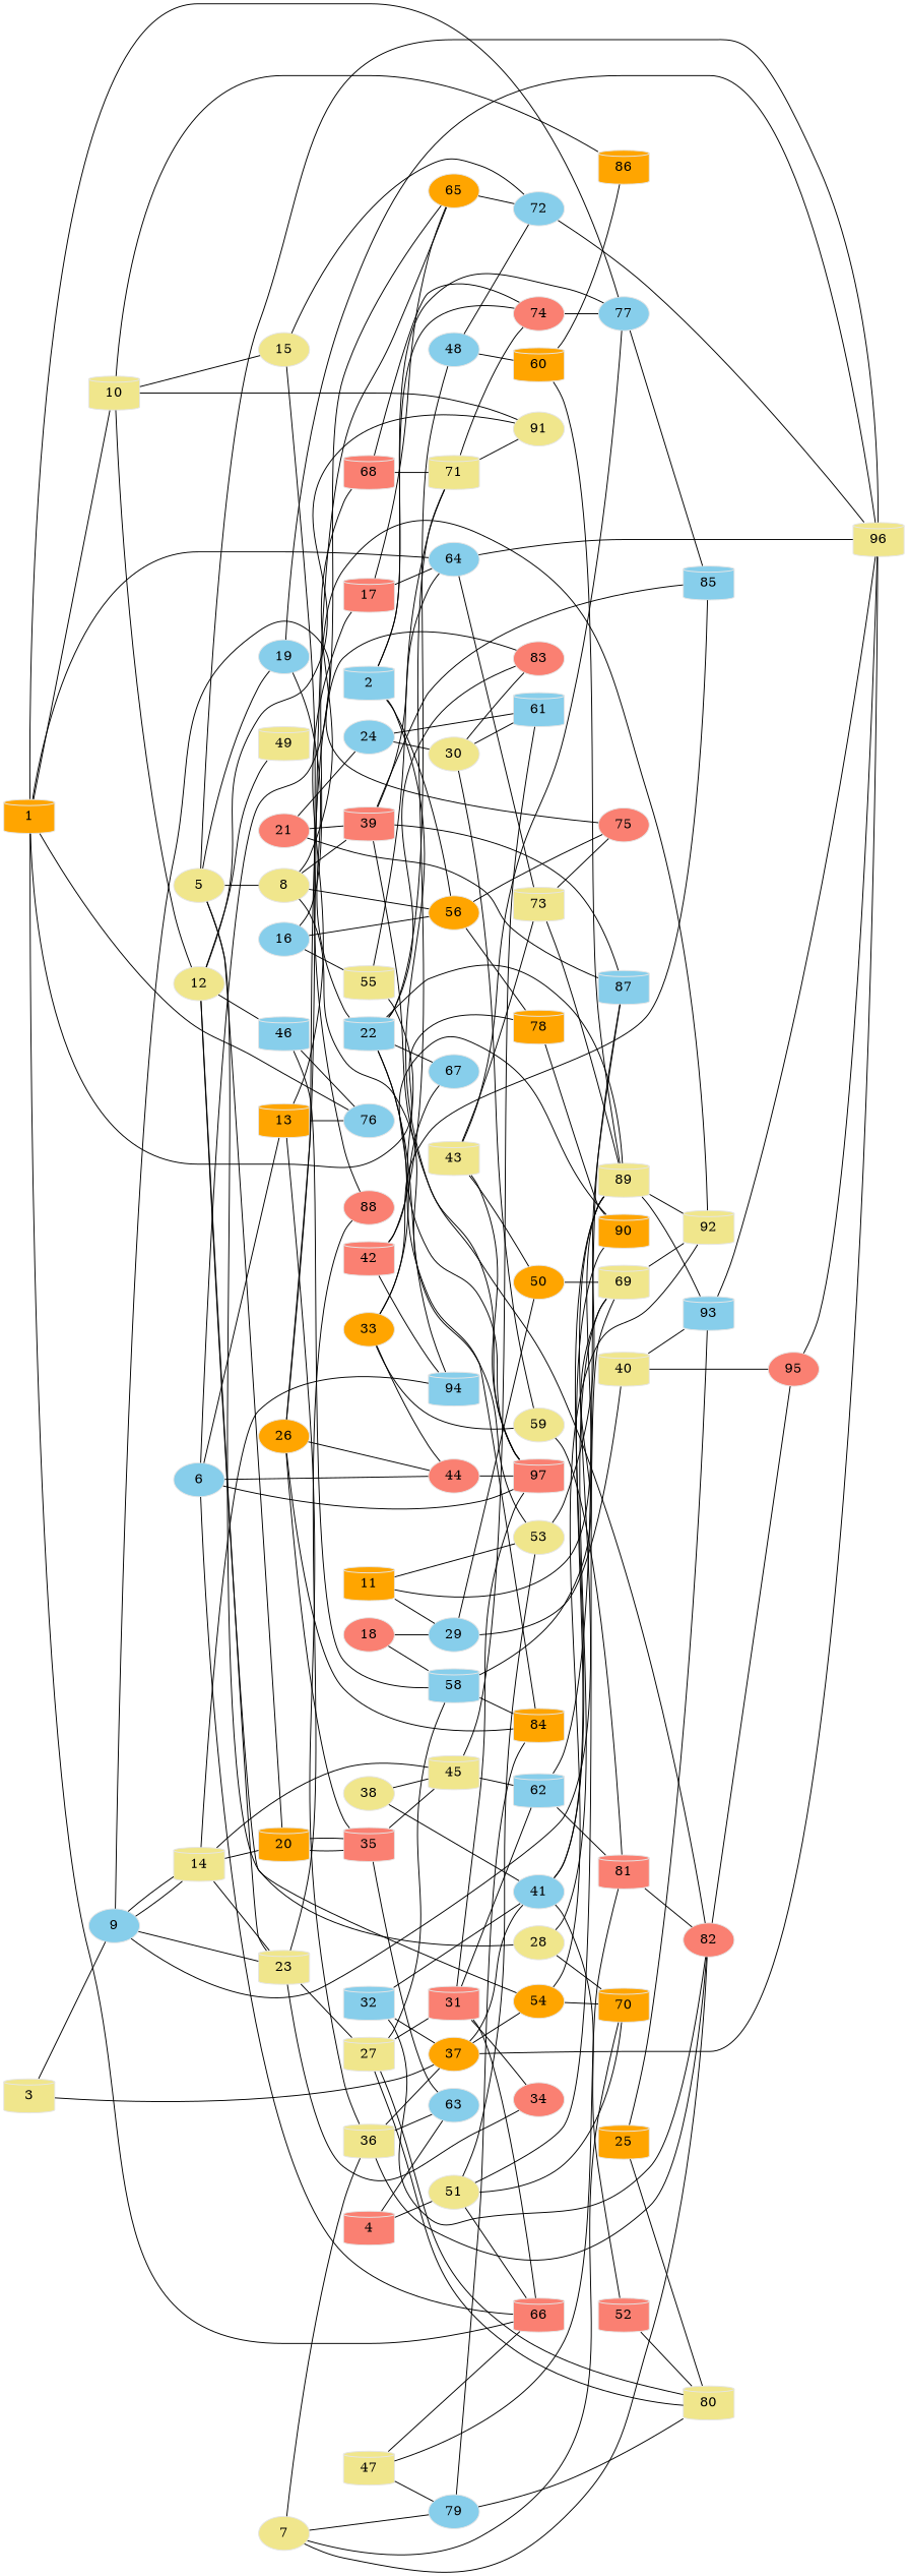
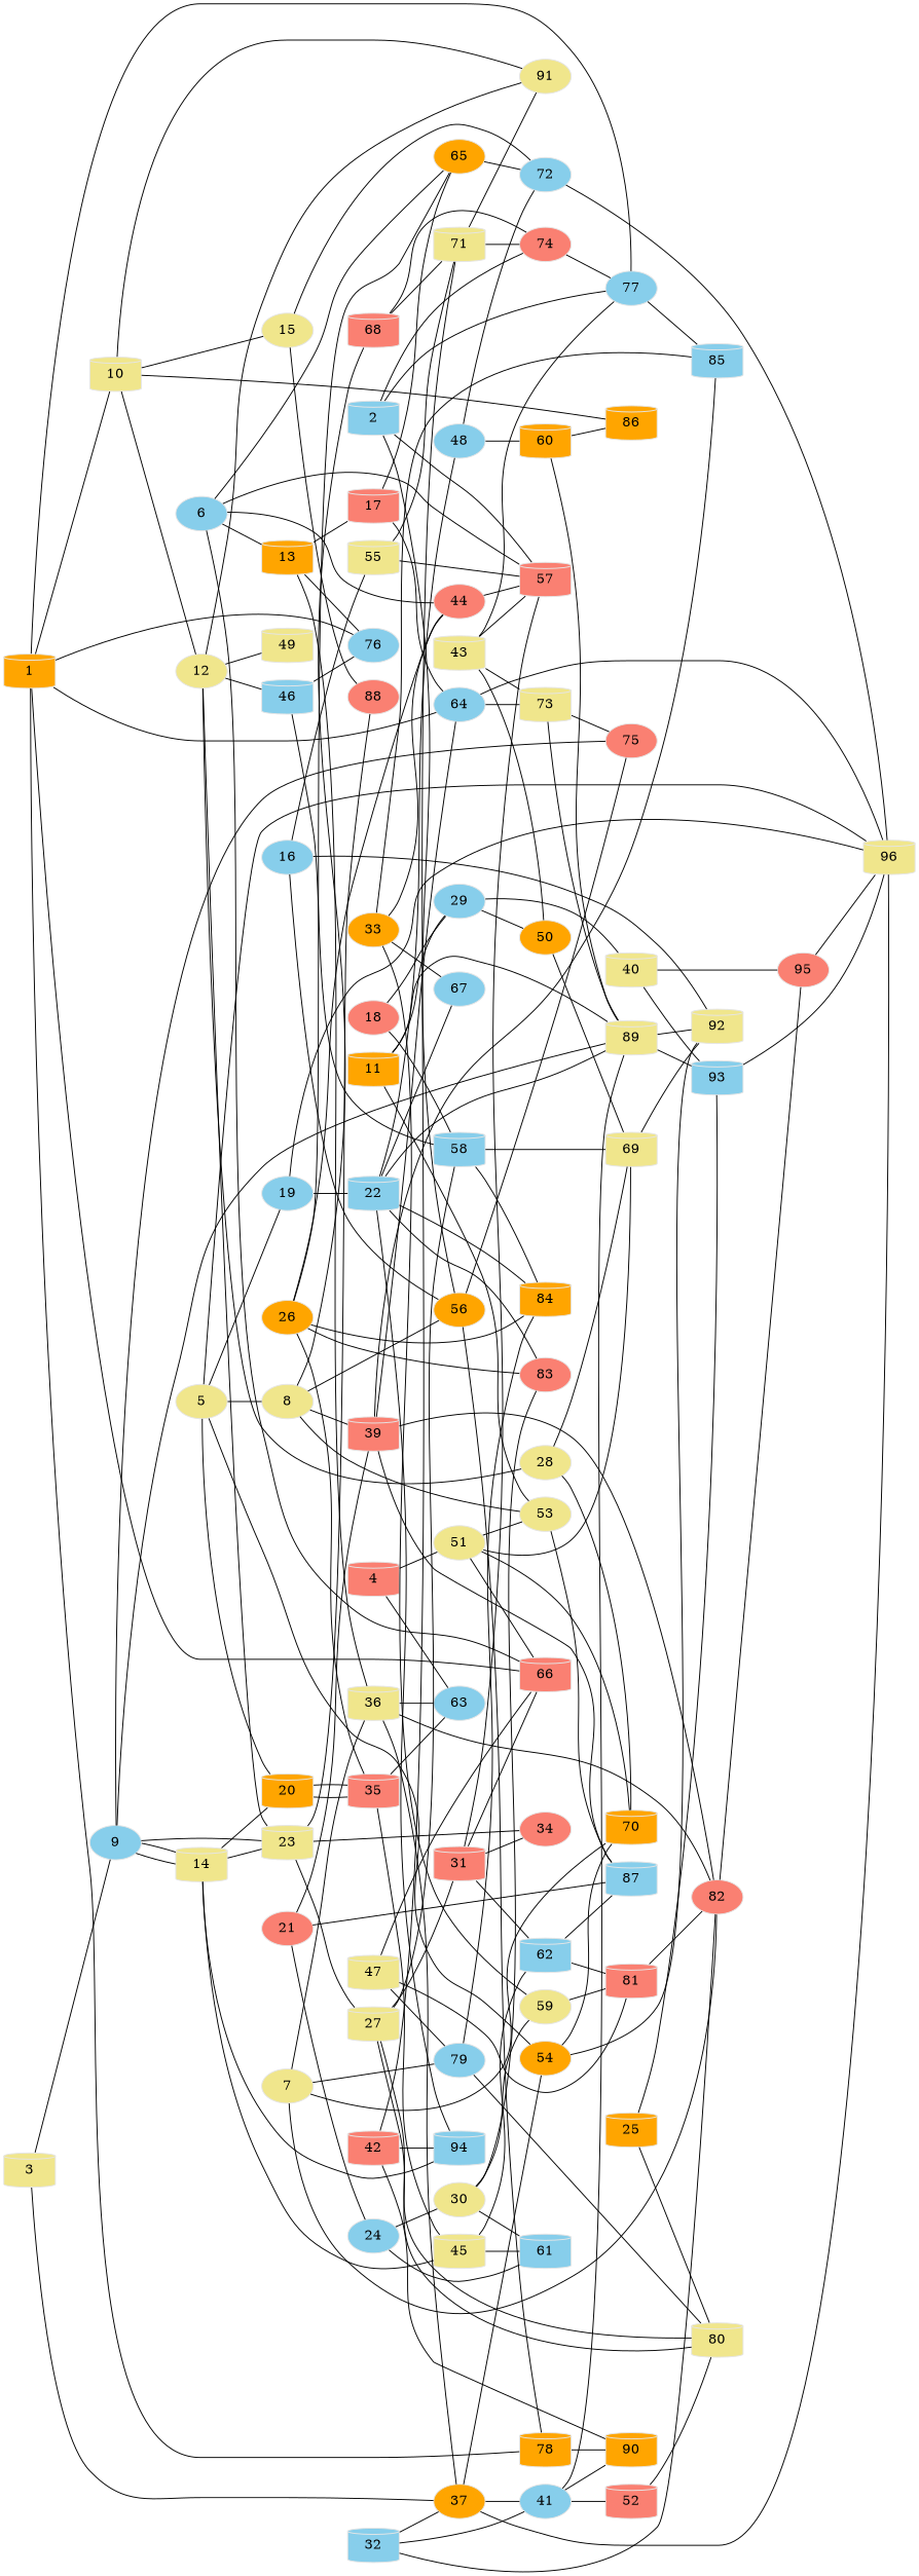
  graph {
    rankdir=LR
    node [color=gray90 fillcolor=khaki shape=cylinder style=filled]
    1 [fillcolor=orange]
    10
    64 [fillcolor=skyblue shape=ellipse]
    66 [fillcolor=salmon]
    76 [fillcolor=skyblue shape=ellipse]
    77 [fillcolor=skyblue shape=ellipse]
    78 [fillcolor=orange]
    12 [shape=ellipse]
    15 [shape=ellipse]
    86 [fillcolor=orange]
    91 [shape=ellipse]
    96
    73
    85 [fillcolor=skyblue]
    90 [fillcolor=orange]
    2 [fillcolor=skyblue]
    56 [fillcolor=orange shape=ellipse]
-   57 [fillcolor=salmon label=97]
+   57 [fillcolor=salmon]
    74 [fillcolor=salmon shape=ellipse]
    75 [fillcolor=salmon shape=ellipse]
    9 [fillcolor=skyblue shape=ellipse]
    3
    37 [fillcolor=orange shape=ellipse]
    14
    23
    89
    54 [fillcolor=orange shape=ellipse]
    41 [fillcolor=skyblue shape=ellipse]
    4 [fillcolor=salmon]
    51 [shape=ellipse]
    63 [fillcolor=skyblue shape=ellipse]
    70 [fillcolor=orange]
    53 [shape=ellipse]
    69
    5 [shape=ellipse]
    8 [shape=ellipse]
    19 [fillcolor=skyblue shape=ellipse]
    20 [fillcolor=orange]
    39 [fillcolor=salmon]
    68 [fillcolor=salmon]
    22 [fillcolor=skyblue]
    35 [fillcolor=salmon]
    92
    6 [fillcolor=skyblue shape=ellipse]
    13 [fillcolor=orange]
    44 [fillcolor=salmon shape=ellipse]
    65 [fillcolor=orange shape=ellipse]
    36
    17 [fillcolor=salmon]
    72 [fillcolor=skyblue shape=ellipse]
    7 [shape=ellipse]
    79 [fillcolor=skyblue shape=ellipse]
    82 [fillcolor=salmon shape=ellipse]
    84 [fillcolor=orange]
    80
    95 [fillcolor=salmon shape=ellipse]
    87 [fillcolor=skyblue]
    71
    45
    94 [fillcolor=skyblue]
    88 [fillcolor=salmon shape=ellipse]
    27
    34 [fillcolor=salmon shape=ellipse]
    93 [fillcolor=skyblue]
    28 [shape=ellipse]
    46 [fillcolor=skyblue]
    49
    11 [fillcolor=orange]
    29 [fillcolor=skyblue shape=ellipse]
    40
    50 [fillcolor=orange shape=ellipse]
    58 [fillcolor=skyblue]
    61 [fillcolor=skyblue]
    62 [fillcolor=skyblue]
    16 [fillcolor=skyblue shape=ellipse]
    55
    18 [fillcolor=salmon shape=ellipse]
    48 [fillcolor=skyblue shape=ellipse]
    67 [fillcolor=skyblue shape=ellipse]
    83 [fillcolor=salmon shape=ellipse]
    21 [fillcolor=salmon shape=ellipse]
    24 [fillcolor=skyblue shape=ellipse]
    30 [shape=ellipse]
    60 [fillcolor=orange]
    31 [fillcolor=salmon]
    59 [shape=ellipse]
    25 [fillcolor=orange]
    26 [fillcolor=orange shape=ellipse]
    81 [fillcolor=salmon]
    32 [fillcolor=skyblue]
    52 [fillcolor=salmon]
    33 [fillcolor=orange shape=ellipse]
-   38 [shape=ellipse]
    42 [fillcolor=salmon]
    43
    47
    1 -- 10
    1 -- 64
    1 -- 66
    1 -- 76
    1 -- 77
    1 -- 78
    10 -- 12
    10 -- 15
    10 -- 86
    10 -- 91
    64 -- 96
    64 -- 73
    77 -- 85
    78 -- 90
    12 -- 91
    12 -- 23
    12 -- 28
    12 -- 46
    12 -- 49
    15 -- 72
    15 -- 88
    73 -- 75
    73 -- 89
    2 -- 77
    2 -- 56
    2 -- 57
    2 -- 74
    56 -- 78
    56 -- 75
    74 -- 77
    9 -- 75
    9 -- 14
    9 -- 14
    9 -- 23
    9 -- 89
    3 -- 9
    3 -- 37
    37 -- 96
    37 -- 54
    37 -- 41
    14 -- 23
    14 -- 20
    14 -- 45
    14 -- 94
    23 -- 88
    23 -- 27
    23 -- 34
    89 -- 92
    89 -- 93
    54 -- 70
    54 -- 92
    41 -- 90
    41 -- 89
    41 -- 52
    4 -- 51
    4 -- 63
    51 -- 66
    51 -- 70
    51 -- 53
    51 -- 69
    53 -- 87
    69 -- 92
    5 -- 96
    5 -- 54
    5 -- 8
    5 -- 19
    5 -- 20
    8 -- 56
    8 -- 53
    8 -- 39
    8 -- 68
    19 -- 96
    19 -- 22
    20 -- 35
    20 -- 35
    39 -- 64
    39 -- 85
    39 -- 82
    39 -- 87
    68 -- 74
    68 -- 71
    22 -- 89
    22 -- 84
    22 -- 94
    22 -- 48
    22 -- 67
    22 -- 83
    35 -- 63
    35 -- 45
    6 -- 66
    6 -- 57
    6 -- 13
    6 -- 44
    6 -- 65
    13 -- 76
    13 -- 36
    13 -- 17
    44 -- 57
    65 -- 72
    36 -- 37
    36 -- 63
    36 -- 82
    17 -- 64
    17 -- 65
    72 -- 96
    7 -- 70
    7 -- 36
    7 -- 79
    7 -- 82
    79 -- 84
    79 -- 80
    82 -- 95
    95 -- 96
    71 -- 91
    71 -- 74
    45 -- 61
    45 -- 62
    27 -- 80
    27 -- 80
    27 -- 58
    27 -- 31
    93 -- 96
    28 -- 70
    28 -- 69
    46 -- 76
    46 -- 58
    11 -- 89
    11 -- 53
    11 -- 29
    29 -- 40
    29 -- 50
    40 -- 95
    40 -- 93
    50 -- 69
    58 -- 69
    58 -- 84
    62 -- 87
    62 -- 81
    16 -- 56
    16 -- 92
    16 -- 55
    55 -- 57
    55 -- 71
    18 -- 29
    18 -- 58
    48 -- 72
    48 -- 60
    21 -- 39
    21 -- 87
    21 -- 24
    24 -- 61
    24 -- 30
    30 -- 61
    30 -- 83
    30 -- 59
    60 -- 86
    60 -- 89
    31 -- 66
    31 -- 57
    31 -- 34
    31 -- 62
    59 -- 81
    25 -- 80
    25 -- 93
    26 -- 35
    26 -- 44
    26 -- 65
    26 -- 84
    26 -- 83
    81 -- 82
    32 -- 37
    32 -- 41
    32 -- 82
    52 -- 80
    33 -- 85
    33 -- 44
    33 -- 67
    33 -- 59
-   38 -- 41
-   38 -- 45
    42 -- 90
    42 -- 71
    42 -- 94
    43 -- 77
    43 -- 73
    43 -- 57
    43 -- 50
    47 -- 66
    47 -- 79
    47 -- 81
  }
